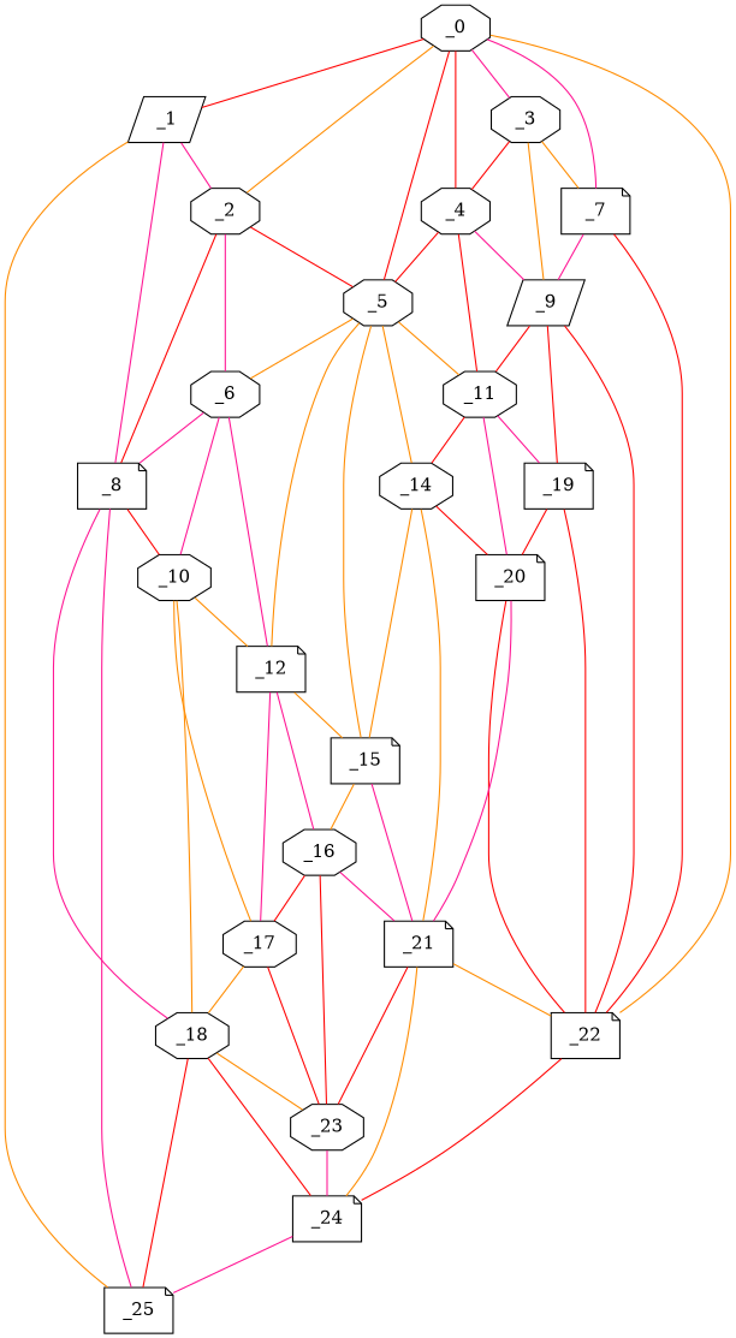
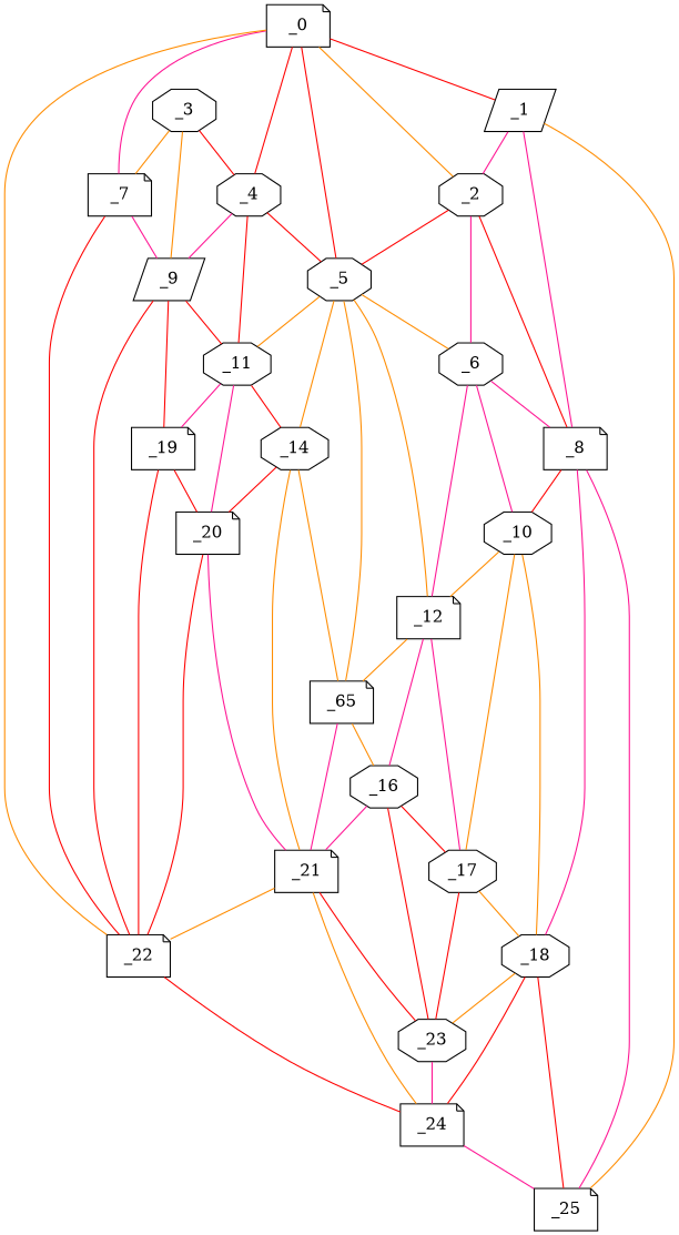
  graph {
    node [shape=octagon x=104 y=3]
    edge [color=red valence=2]
-   _0 [x=22]
+   _0 [shape=note x=22]
    _1 [shape=parallelogram x=31 y=123]
    _2 [x=33 y=88]
    _3 [x=51 y=21]
    _4 [x=53 y=30]
    _5 [x=56 y=48]
    _7 [shape=note x=59 y=11]
    _22 [shape=note x=89]
    _8 [shape=note x=62 y=76]
    _25 [shape=note y=120]
    _6 [x=57 y=70]
    _9 [shape=parallelogram x=64 y=16]
    _11 [x=65 y=32]
    _12 [shape=note x=66 y=59]
    _14 [x=73 y=42]
-   _15 [shape=note x=74 y=50]
+   _15 [shape=note x=74 y=50 label=_65]
    _24 [shape=note y=87]
    _10 [x=64 y=71]
    _18 [x=79 y=76]
    _19 [shape=note x=80 y=22]
    _20 [shape=note x=83 y=34]
    _17 [x=78 y=71]
    _16 [x=76 y=56]
    _21 [shape=note x=84 y=38]
    _23 [x=91 y=74]
    _0 -- _1 [valence=1]
    _0 -- _2 [color=darkorange valence=1]
-   _0 -- _3 [color=deeppink]
    _0 -- _4
    _0 -- _5
    _0 -- _7 [color=deeppink valence=1]
    _0 -- _22 [color=darkorange valence=1]
    _1 -- _2 [color=deeppink]
    _1 -- _8 [color=deeppink]
    _1 -- _25 [color=darkorange valence=1]
    _2 -- _5
    _2 -- _8
    _2 -- _6 [color=deeppink]
    _3 -- _4
    _3 -- _7 [color=darkorange]
    _3 -- _9 [color=darkorange]
    _4 -- _5
    _4 -- _9 [color=deeppink valence=1]
    _4 -- _11
    _5 -- _6 [color=darkorange valence=1]
    _5 -- _11 [color=darkorange]
    _5 -- _12 [color=darkorange]
    _5 -- _14 [color=darkorange valence=1]
    _5 -- _15 [color=darkorange]
    _7 -- _22
    _7 -- _9 [color=deeppink valence=1]
    _22 -- _24 [valence=1]
    _8 -- _25 [color=deeppink valence=1]
    _8 -- _10
    _8 -- _18 [color=deeppink valence=1]
    _6 -- _8 [color=deeppink]
    _6 -- _12 [color=deeppink valence=1]
    _6 -- _10 [color=deeppink valence=1]
    _9 -- _22 [valence=1]
    _9 -- _11
    _9 -- _19
    _11 -- _14
    _11 -- _19 [color=deeppink]
    _11 -- _20 [color=deeppink]
    _12 -- _15 [color=darkorange]
    _12 -- _17 [color=deeppink valence=1]
    _12 -- _16 [color=deeppink]
    _14 -- _15 [color=darkorange]
    _14 -- _20
    _14 -- _21 [color=darkorange]
    _15 -- _16 [color=darkorange valence=1]
    _15 -- _21 [color=deeppink]
    _24 -- _25 [color=deeppink valence=1]
    _10 -- _12 [color=darkorange]
    _10 -- _18 [color=darkorange]
    _10 -- _17 [color=darkorange]
    _18 -- _25
    _18 -- _24 [valence=1]
    _18 -- _23 [color=darkorange]
    _19 -- _22 [valence=1]
    _19 -- _20
    _20 -- _22 [valence=1]
    _20 -- _21 [color=deeppink]
    _17 -- _18 [color=darkorange]
    _17 -- _23
    _16 -- _17
    _16 -- _21 [color=deeppink]
    _16 -- _23
    _21 -- _22 [color=darkorange valence=1]
    _21 -- _24 [color=darkorange]
    _21 -- _23
    _23 -- _24 [color=deeppink valence=1]
  }
